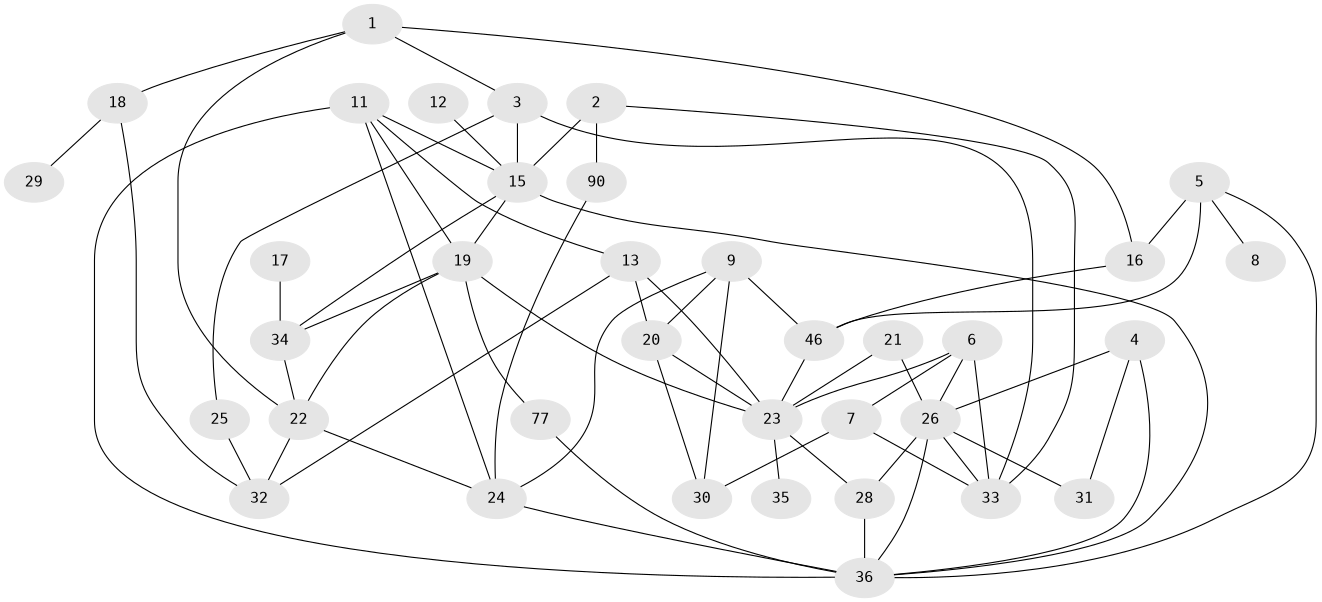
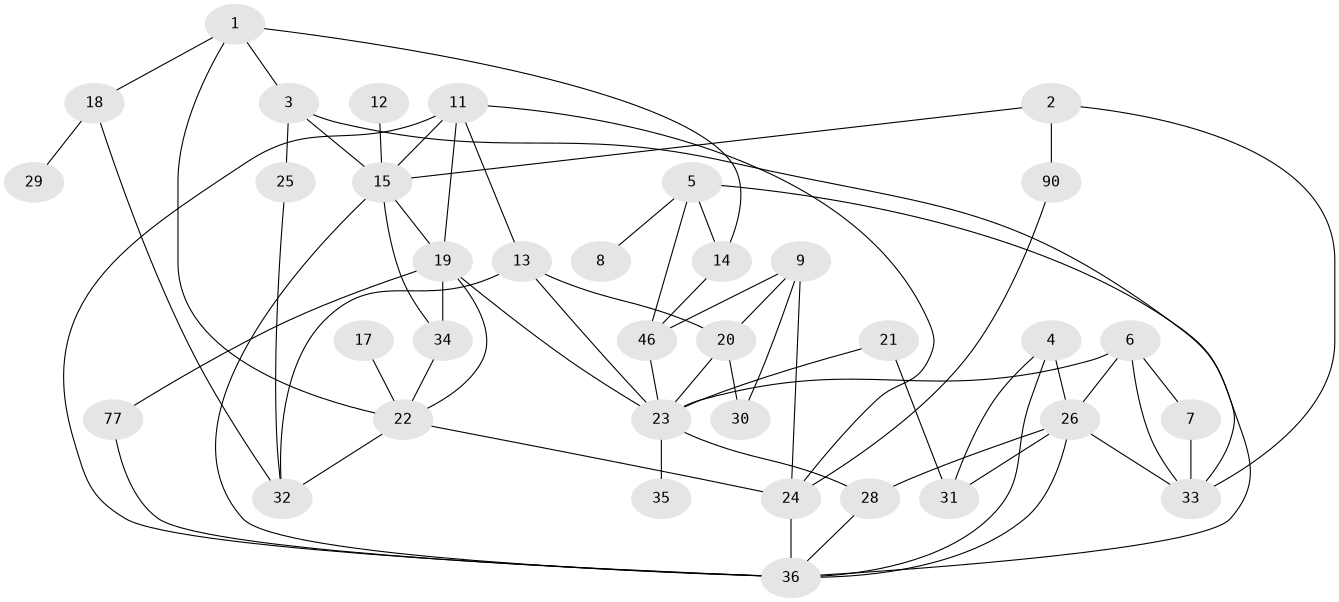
  graph {
    fontname="DejaVu Sans Mono"
    node [color=gray90 fontname="DejaVu Sans Mono" style=filled]
    edge [fontname="DejaVu Sans Mono" weight=1.0]
    1
    3
-   14 [label=16]
+   14
    18
    22
    15
    33
    25
    n9 [label=46]
    32
    29
    24
    n13 [label=90]
    2
    9
    30
    20
    36
    19
    34
    4
    26
    31
    28
    5
    8
    23
    6
    7
    35
    11
    13
    n33 [label=77]
    12
    17
    21
    1 -- 3
    1 -- 14
    1 -- 18
    1 -- 22
    3 -- 15
    3 -- 33
    3 -- 25
    14 -- n9
    18 -- 32
    18 -- 29
    22 -- 32
    22 -- 24
    15 -- 36
    15 -- 19
    15 -- 34
    25 -- 32
    n9 -- 23
    24 -- 36 [weight=2.0]
    n13 -- 24
    2 -- 15
    2 -- 33
    2 -- n13
    9 -- n9
    9 -- 24
    9 -- 30
    9 -- 20
    20 -- 30
    20 -- 23 [weight=2.0]
    19 -- 22
    19 -- 34
    19 -- 23
    19 -- n33
    34 -- 22
    4 -- 36
    4 -- 26
    4 -- 31
    26 -- 33
    26 -- 36
    26 -- 31
    26 -- 28
    28 -- 36
    5 -- 14
    5 -- n9
    5 -- 36
    5 -- 8
    23 -- 28
    23 -- 35
    6 -- 33
    6 -- 26
    6 -- 23
    6 -- 7
    7 -- 33
-   7 -- 30
    11 -- 15
    11 -- 24
    11 -- 36
    11 -- 19
    11 -- 13
    13 -- 32
    13 -- 20
    13 -- 23
    n33 -- 36
    12 -- 15
-   17 -- 34
-   21 -- 26
+   17 -- 22
+   21 -- 31
    21 -- 23
  }
